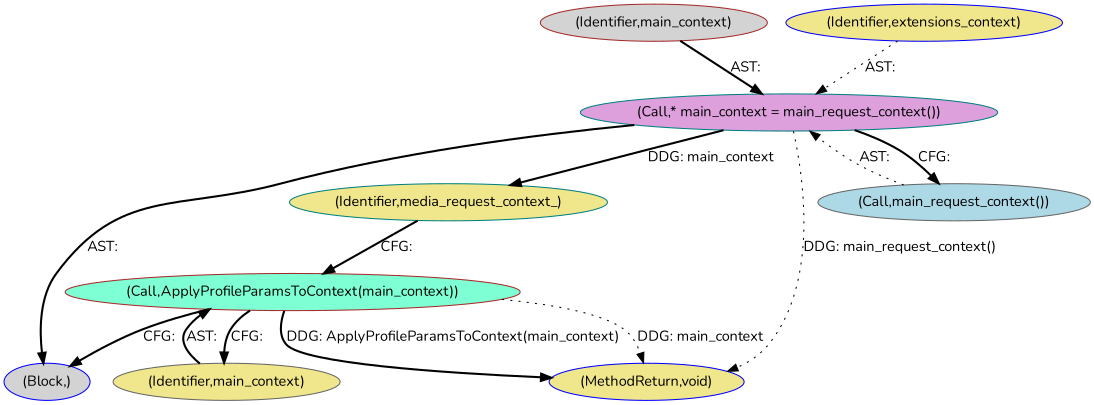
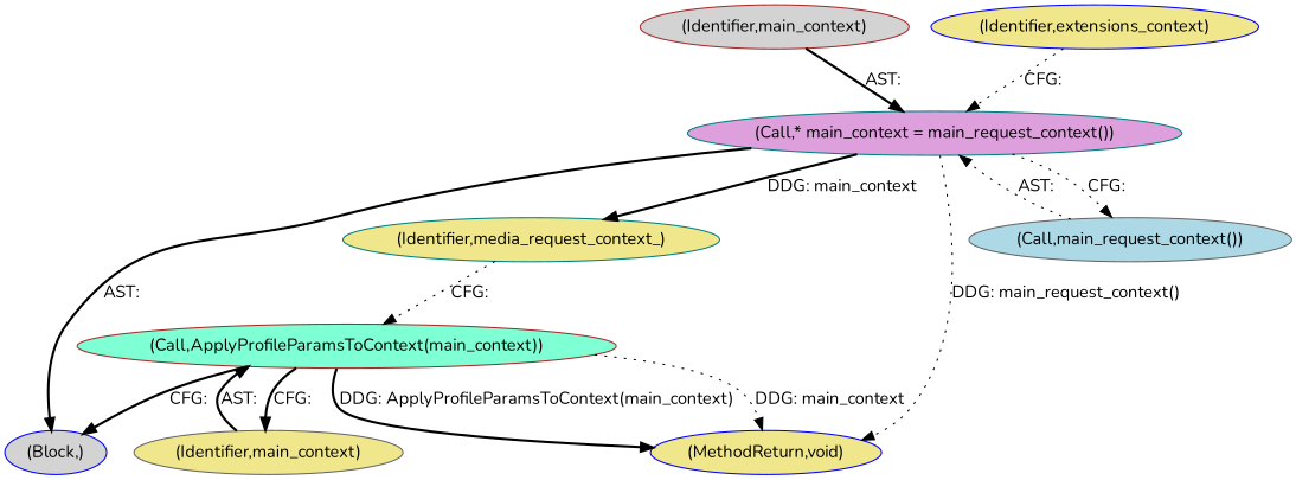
  digraph {
    fontname=Nunito
    node [color=blue fillcolor=khaki fontname=Nunito style=filled]
    edge [fontname=Nunito style=bold]
    n1 [color=brown fillcolor=aquamarine label="(Call,ApplyProfileParamsToContext(main_context))"]
    n2 [color=gray40 label="(Identifier,main_context)"]
    n3 [fillcolor=lightgrey label="(Block,)"]
    n4 [label="(MethodReturn,void)"]
    n5 [color=teal fillcolor=plum label="(Call,* main_context = main_request_context())"]
    n6 [color=gray40 fillcolor=lightblue label="(Call,main_request_context())"]
    n7 [color=teal label="(Identifier,media_request_context_)"]
    n8 [color=brown fillcolor=lightgrey label="(Identifier,main_context)"]
    n9 [label="(Identifier,extensions_context)"]
    n1 -> n2 [label="CFG: "]
    n1 -> n3 [label="CFG: "]
    n1 -> n4 [label="DDG: main_context" style=dotted]
    n1 -> n4 [label="DDG: ApplyProfileParamsToContext(main_context)"]
    n2 -> n1 [label="AST: "]
    n5 -> n3 [label="AST: "]
    n5 -> n4 [label="DDG: main_request_context()" style=dotted]
-   n5 -> n6 [label="CFG: "]
+   n5 -> n6 [label="CFG: " style=dotted]
    n5 -> n7 [label="DDG: main_context"]
    n6 -> n5 [label="AST: " style=dotted]
-   n7 -> n1 [label="CFG: "]
+   n7 -> n1 [label="CFG: " style=dotted]
    n8 -> n5 [label="AST: "]
-   n9 -> n5 [label="AST: " style=dotted]
+   n9 -> n5 [label="CFG: " style=dotted]
  }
